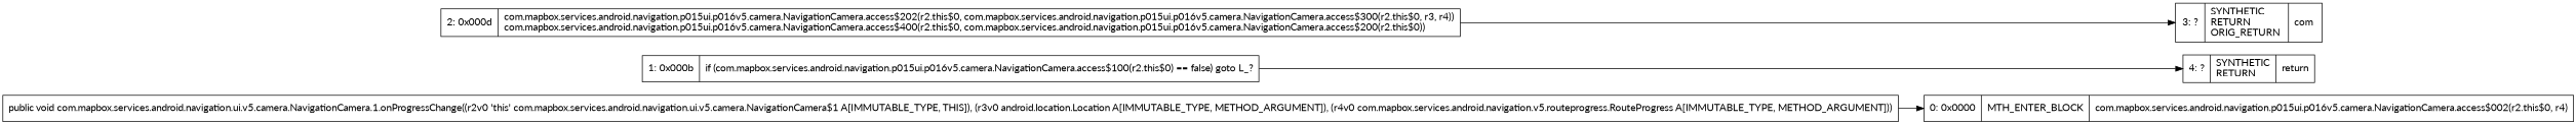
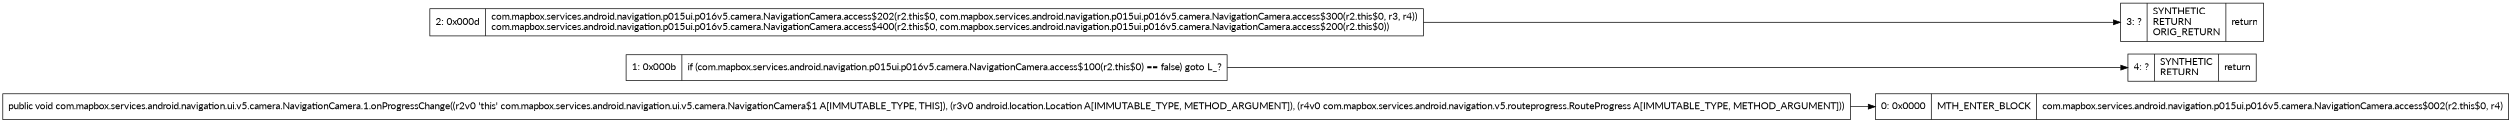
  digraph {
    fontname=Lato
    rankdir=LR
    node [fontname=Lato shape=record]
    edge [fontname=Lato]
    n1 [label="{0\:\ 0x0000|MTH_ENTER_BLOCK\l|com.mapbox.services.android.navigation.p015ui.p016v5.camera.NavigationCamera.access$002(r2.this$0, r4)\l}"]
    n2 [label="{1\:\ 0x000b|if (com.mapbox.services.android.navigation.p015ui.p016v5.camera.NavigationCamera.access$100(r2.this$0) == false) goto L_?\l}"]
    n3 [label="{4\:\ ?|SYNTHETIC\lRETURN\l|return\l}"]
    n4 [label="{2\:\ 0x000d|com.mapbox.services.android.navigation.p015ui.p016v5.camera.NavigationCamera.access$202(r2.this$0, com.mapbox.services.android.navigation.p015ui.p016v5.camera.NavigationCamera.access$300(r2.this$0, r3, r4))\lcom.mapbox.services.android.navigation.p015ui.p016v5.camera.NavigationCamera.access$400(r2.this$0, com.mapbox.services.android.navigation.p015ui.p016v5.camera.NavigationCamera.access$200(r2.this$0))\l}"]
-   n5 [label="{3\:\ ?|SYNTHETIC\lRETURN\lORIG_RETURN\l|com\l}"]
+   n5 [label="{3\:\ ?|SYNTHETIC\lRETURN\lORIG_RETURN\l|return\l}"]
    n6 [label="{public void com.mapbox.services.android.navigation.ui.v5.camera.NavigationCamera.1.onProgressChange((r2v0 'this' com.mapbox.services.android.navigation.ui.v5.camera.NavigationCamera$1 A[IMMUTABLE_TYPE, THIS]), (r3v0 android.location.Location A[IMMUTABLE_TYPE, METHOD_ARGUMENT]), (r4v0 com.mapbox.services.android.navigation.v5.routeprogress.RouteProgress A[IMMUTABLE_TYPE, METHOD_ARGUMENT])) }"]
    n2 -> n3
    n4 -> n5
    n6 -> n1
  }
